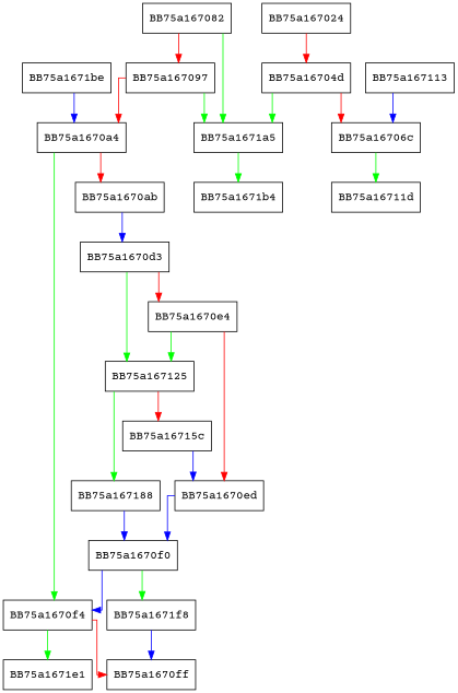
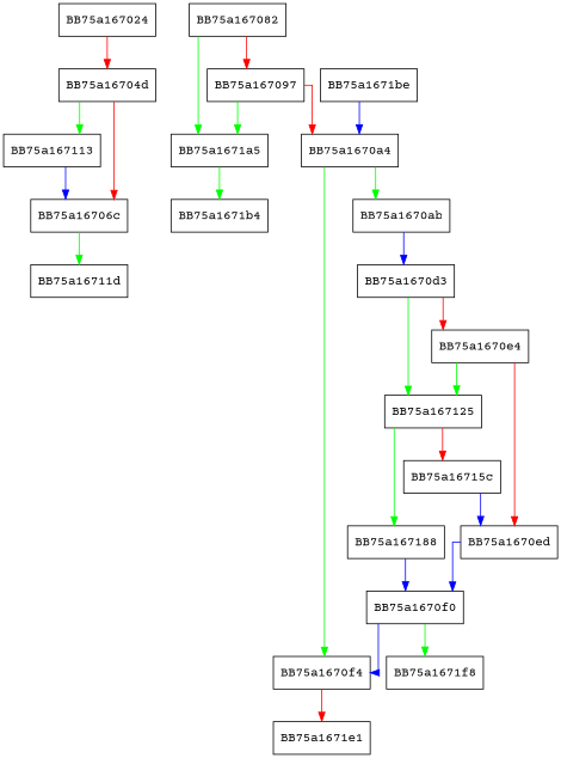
  digraph {
    fontname="Courier Prime"
    splines=ortho
    node [fontname="Courier Prime" shape=box]
    edge [color=green fontname="Courier Prime"]
    BB75a167024
    BB75a16704d
    BB75a167082
    BB75a1671a5
    BB75a167097
    BB75a167113
    BB75a16706c
    BB75a1671b4
    BB75a1670a4
    BB75a16711d
    BB75a1670f4
    BB75a1670ab
    BB75a1671e1
-   BB75a1670ff
    BB75a1670d3
    BB75a167125
    BB75a1670e4
    BB75a167188
    BB75a16715c
    BB75a1670ed
    BB75a1670f0
    BB75a1671f8
    BB75a1671be
    BB75a167024 -> BB75a16704d [color=red]
-   BB75a16704d -> BB75a1671a5
+   BB75a16704d -> BB75a167113
    BB75a16704d -> BB75a16706c [color=red]
    BB75a167082 -> BB75a1671a5
    BB75a167082 -> BB75a167097 [color=red]
    BB75a1671a5 -> BB75a1671b4
    BB75a167097 -> BB75a1671a5
    BB75a167097 -> BB75a1670a4 [color=red]
    BB75a167113 -> BB75a16706c [color=blue]
    BB75a16706c -> BB75a16711d
    BB75a1670a4 -> BB75a1670f4
-   BB75a1670a4 -> BB75a1670ab [color=red]
-   BB75a1670f4 -> BB75a1671e1
-   BB75a1670f4 -> BB75a1670ff [color=red]
+   BB75a1670a4 -> BB75a1670ab
+   BB75a1670f4 -> BB75a1671e1 [color=red]
    BB75a1670ab -> BB75a1670d3 [color=blue]
    BB75a1670d3 -> BB75a167125
    BB75a1670d3 -> BB75a1670e4 [color=red]
    BB75a167125 -> BB75a167188
    BB75a167125 -> BB75a16715c [color=red]
    BB75a1670e4 -> BB75a167125
    BB75a1670e4 -> BB75a1670ed [color=red]
    BB75a167188 -> BB75a1670f0 [color=blue]
    BB75a16715c -> BB75a1670ed [color=blue]
    BB75a1670ed -> BB75a1670f0 [color=blue]
    BB75a1670f0 -> BB75a1670f4 [color=blue]
    BB75a1670f0 -> BB75a1671f8
-   BB75a1671f8 -> BB75a1670ff [color=blue]
    BB75a1671be -> BB75a1670a4 [color=blue]
  }
